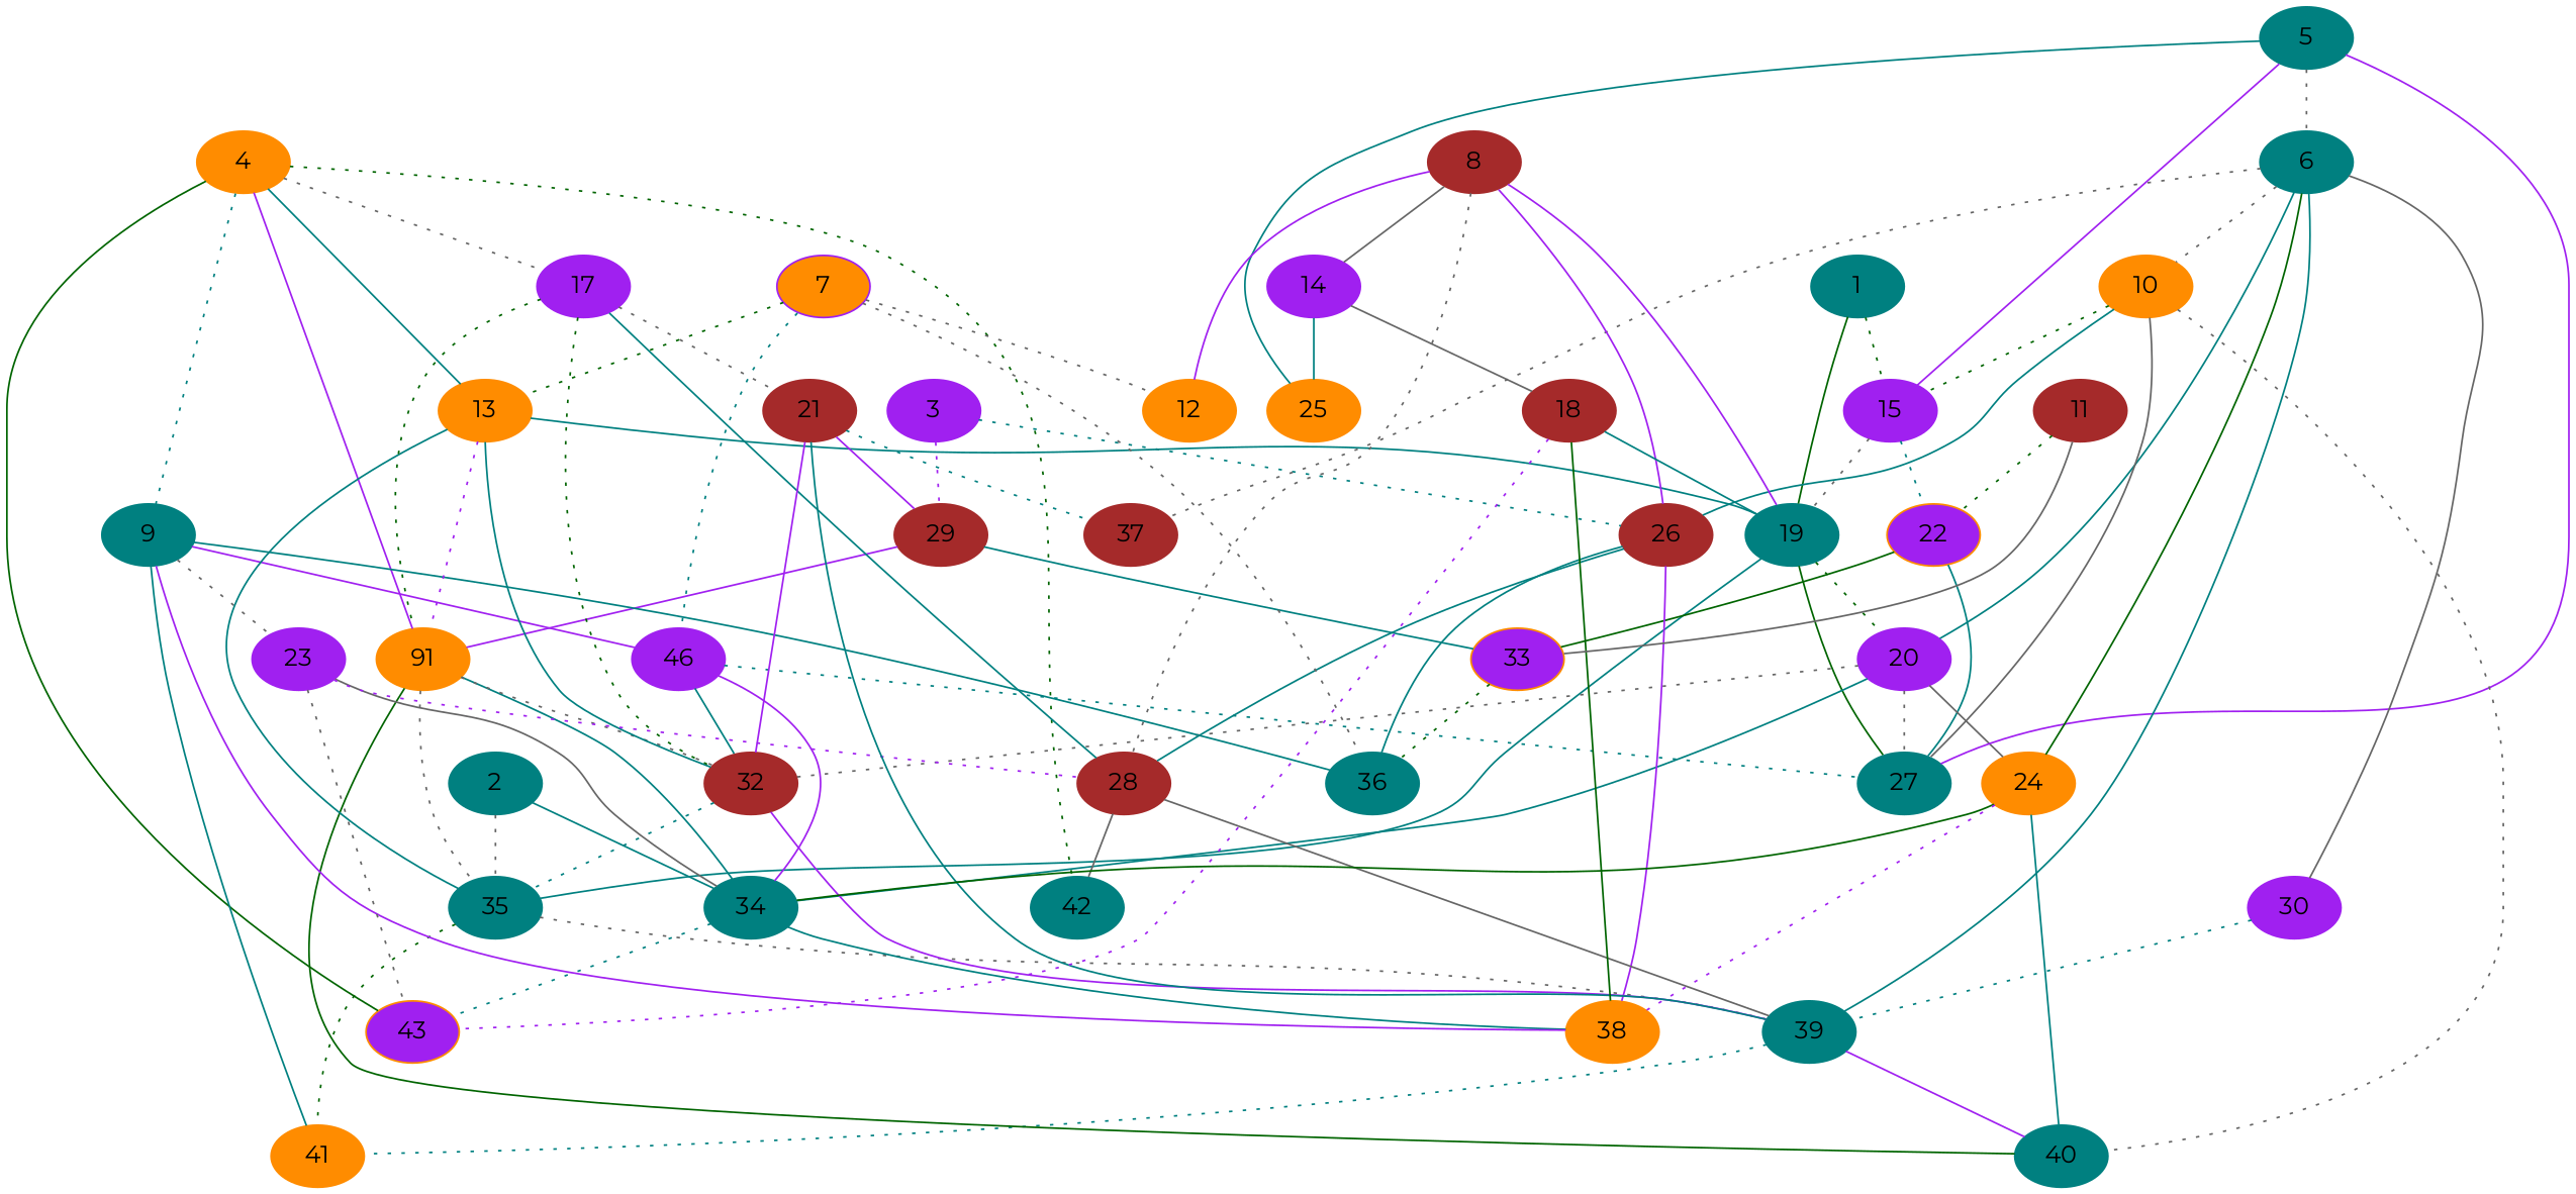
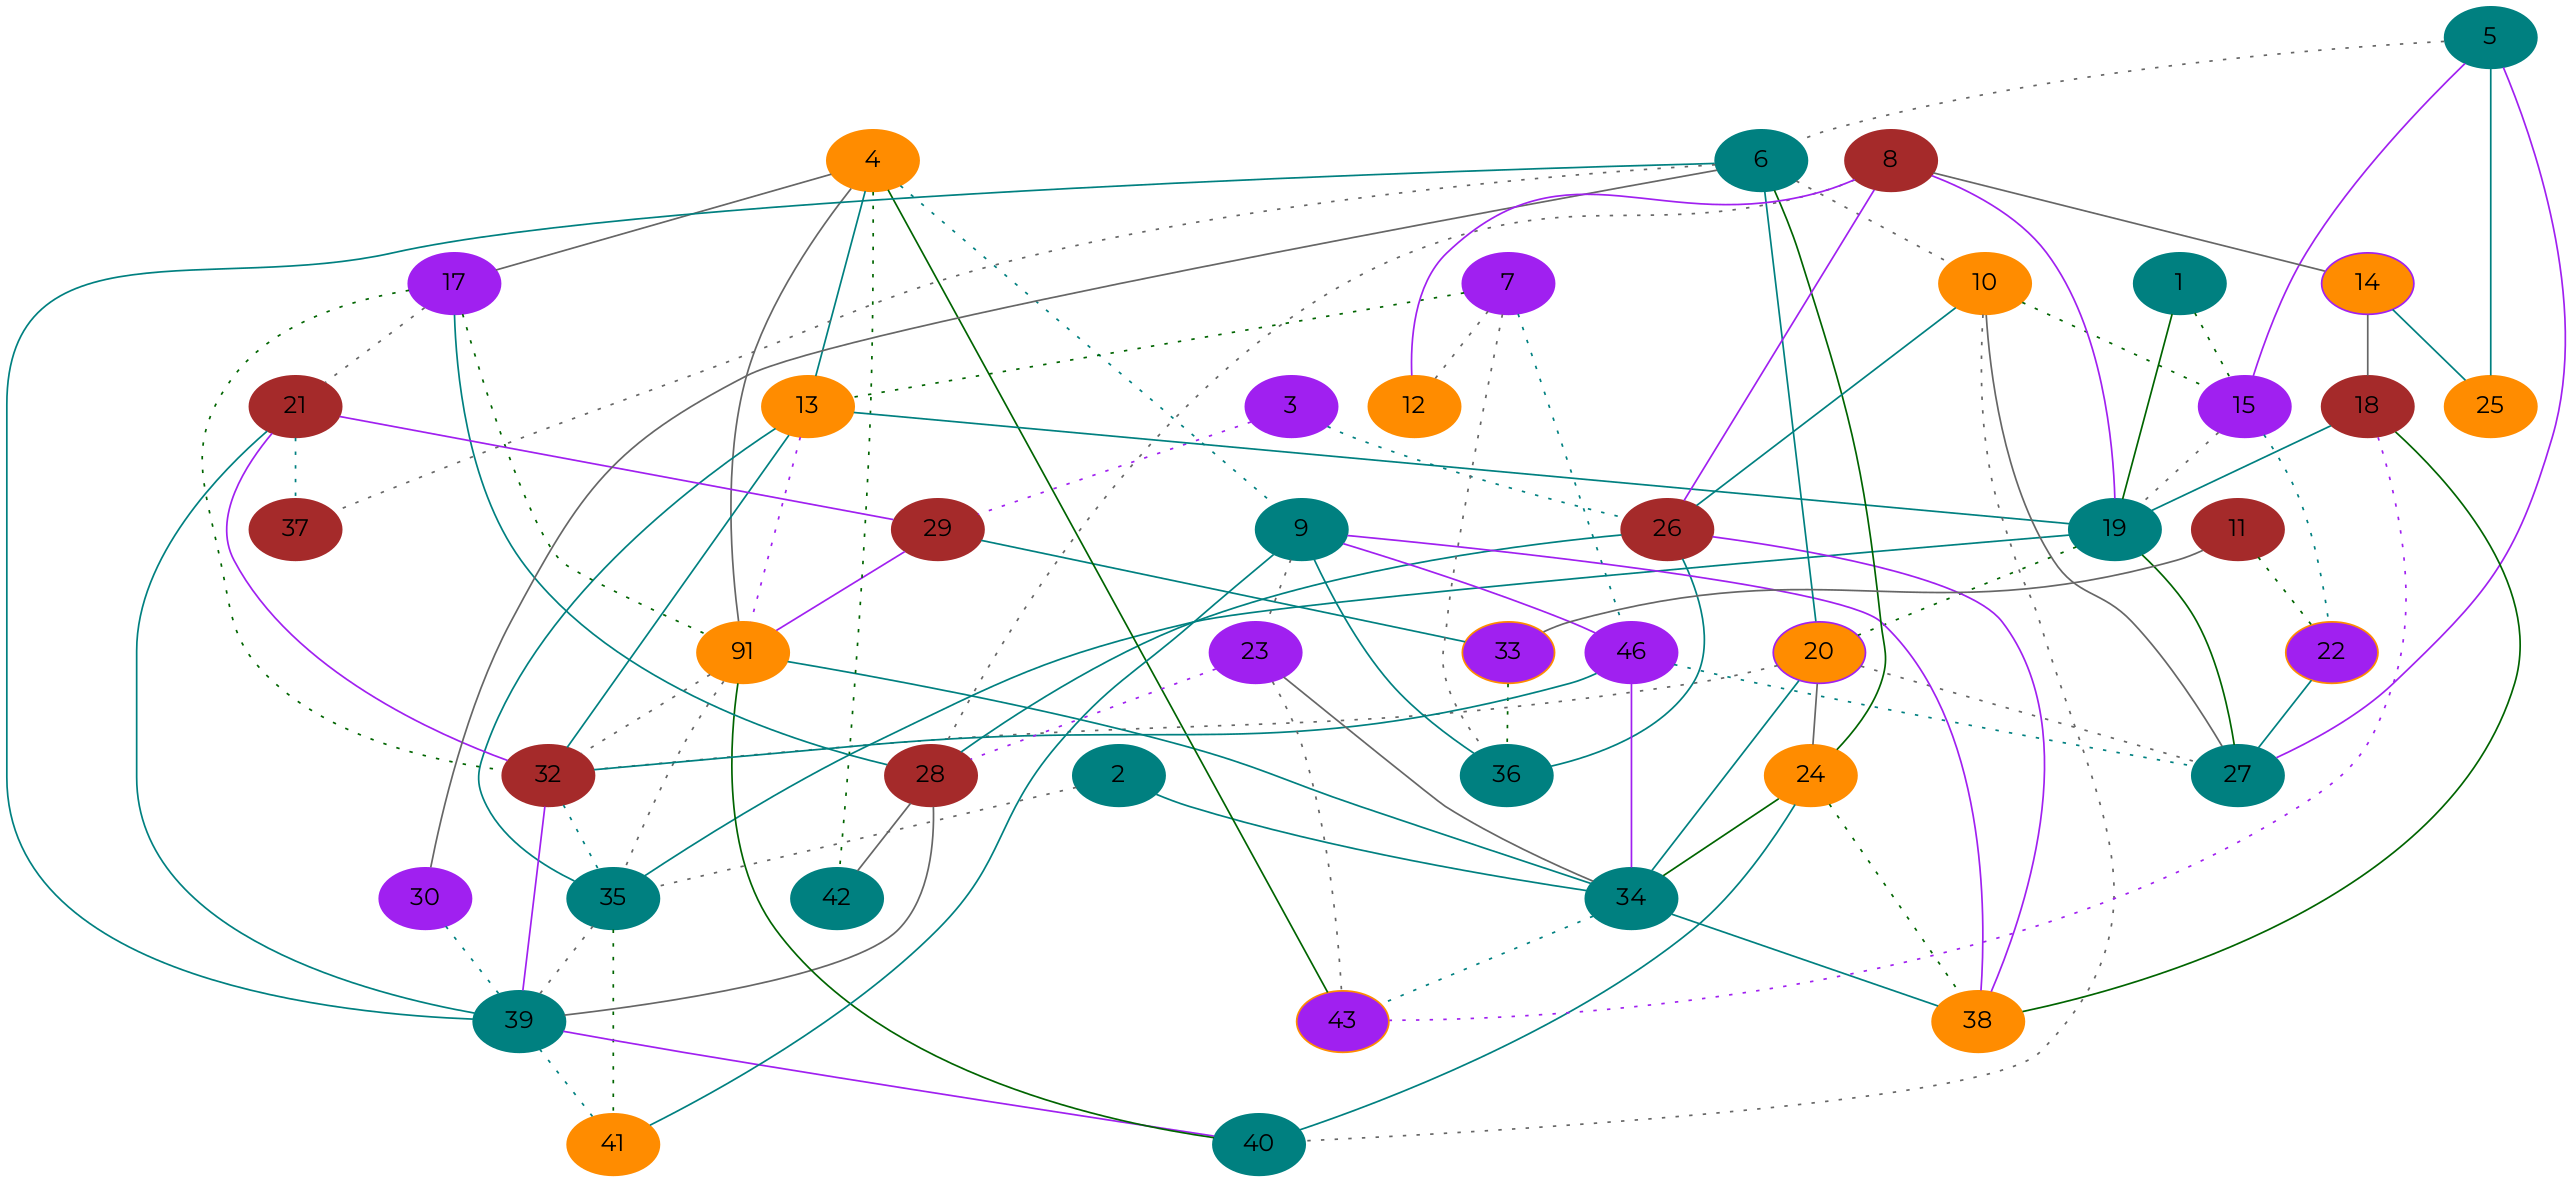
  graph {
    fontname=Montserrat
    node [color=teal fontname=Montserrat style=filled]
    edge [color=teal fontname=Montserrat style=solid weight=1.0]
    15 [color=purple]
    1
    19
    22 [color=darkorange fillcolor=purple]
    35
    27
-   20 [color=purple]
+   20 [color=purple fillcolor=darkorange]
    2
    34
    43 [color=darkorange fillcolor=purple]
    38 [color=darkorange]
    39
    41 [color=darkorange]
    3 [color=purple]
    26 [color=brown]
    29 [color=brown]
    36
    28 [color=brown]
    n19 [color=darkorange label=91]
    33 [color=darkorange fillcolor=purple]
    4 [color=darkorange]
    9
    13 [color=darkorange]
    17 [color=purple]
    42
    n26 [color=purple label=46]
    23 [color=purple]
    32 [color=brown]
    21 [color=brown]
    40
    5
    6
    25 [color=darkorange]
    10 [color=darkorange]
    24 [color=darkorange]
    30 [color=purple]
    37 [color=brown]
-   7 [color=purple fillcolor=darkorange]
+   7 [color=purple]
    12 [color=darkorange]
    8 [color=brown]
-   14 [color=purple]
+   14 [color=purple fillcolor=darkorange]
    18 [color=brown]
    11 [color=brown]
    15 -- 19 [color=gray40 style=dotted]
    15 -- 22 [style=dotted]
    1 -- 15 [color=darkgreen style=dotted]
    1 -- 19 [color=darkgreen]
    19 -- 35
    19 -- 27 [color=darkgreen]
    19 -- 20 [color=darkgreen style=dotted]
    22 -- 27
-   22 -- 33 [color=darkgreen]
    35 -- 39 [color=gray40 style=dotted]
    35 -- 41 [color=darkgreen style=dotted]
    20 -- 27 [color=gray40 style=dotted]
    20 -- 34
    20 -- 32 [color=gray40 style=dotted]
    20 -- 24 [color=gray40]
    2 -- 35 [color=gray40 style=dotted]
    2 -- 34
    34 -- 43 [style=dotted]
    34 -- 38
    39 -- 41 [style=dotted]
    39 -- 40 [color=purple]
    3 -- 26 [style=dotted weight=2.0]
    3 -- 29 [color=purple style=dotted]
    26 -- 38 [color=purple]
    26 -- 36
    26 -- 28
    29 -- n19 [color=purple]
    29 -- 33 [weight=2.0]
    28 -- 39 [color=gray40]
    28 -- 42 [color=gray40]
    n19 -- 35 [color=gray40 style=dotted]
    n19 -- 34
    n19 -- 32 [color=gray40 style=dotted]
    n19 -- 40 [color=darkgreen]
    33 -- 36 [color=darkgreen style=dotted]
    4 -- 43 [color=darkgreen weight=2.0]
-   4 -- n19 [color=purple]
+   4 -- n19 [color=gray40]
    4 -- 9 [style=dotted]
    4 -- 13
-   4 -- 17 [color=gray40 style=dotted]
+   4 -- 17 [color=gray40]
    4 -- 42 [color=darkgreen style=dotted]
    9 -- 38 [color=purple]
    9 -- 41
    9 -- 36
    9 -- n26 [color=purple]
    9 -- 23 [color=gray40 style=dotted]
    13 -- 19
    13 -- 35
    13 -- n19 [color=purple style=dotted]
    13 -- 32
    17 -- 28 [weight=2.0]
    17 -- n19 [color=darkgreen style=dotted]
    17 -- 32 [color=darkgreen style=dotted weight=2.0]
    17 -- 21 [color=gray40 style=dotted]
    n26 -- 27 [style=dotted]
    n26 -- 34 [color=purple]
    n26 -- 32
    23 -- 34 [color=gray40]
    23 -- 43 [color=gray40 style=dotted]
    23 -- 28 [color=purple style=dotted]
    32 -- 35 [style=dotted]
    32 -- 39 [color=purple]
    21 -- 39
    21 -- 29 [color=purple]
    21 -- 32 [color=purple]
    21 -- 37 [style=dotted]
    5 -- 15 [color=purple]
    5 -- 27 [color=purple weight=2.0]
    5 -- 6 [color=gray40 style=dotted]
    5 -- 25
    6 -- 20
    6 -- 39
    6 -- 10 [color=gray40 style=dotted]
    6 -- 24 [color=darkgreen]
    6 -- 30 [color=gray40]
    6 -- 37 [color=gray40 style=dotted]
    10 -- 15 [color=darkgreen style=dotted]
    10 -- 27 [color=gray40]
    10 -- 26
    10 -- 40 [color=gray40 style=dotted]
    24 -- 34 [color=darkgreen weight=2.0]
-   24 -- 38 [color=purple style=dotted]
+   24 -- 38 [color=darkgreen style=dotted]
    24 -- 40
    30 -- 39 [style=dotted weight=2.0]
    7 -- 36 [color=gray40 style=dotted]
    7 -- 13 [color=darkgreen style=dotted]
    7 -- n26 [style=dotted]
    7 -- 12 [color=gray40 style=dotted]
    8 -- 19 [color=purple]
    8 -- 26 [color=purple]
    8 -- 28 [color=gray40 style=dotted]
    8 -- 12 [color=purple]
    8 -- 14 [color=gray40]
    14 -- 25
    14 -- 18 [color=gray40]
    18 -- 19
    18 -- 43 [color=purple style=dotted]
    18 -- 38 [color=darkgreen]
    11 -- 22 [color=darkgreen style=dotted]
    11 -- 33 [color=gray40]
  }
